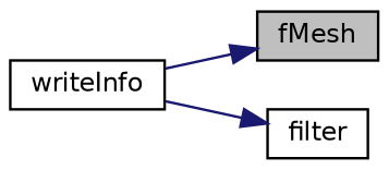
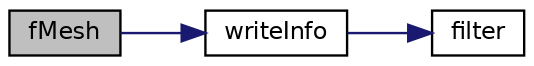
  digraph {
    rankdir=LR
    node [color=black fontname=Helvetica fontsize=10 shape=record]
    edge [color=midnightblue fontname=Helvetica fontsize=10 labelfontname=Helvetica labelfontsize=10 style=solid]
    n1 [fillcolor=grey75 fontcolor=black height=0.2 label=fMesh style=filled width=0.4]
    n2 [height=0.2 label=writeInfo width=0.4]
    n3 [height=0.2 label=filter width=0.4]
-   n2 -> n1
+   n1 -> n2
    n2 -> n3
  }
